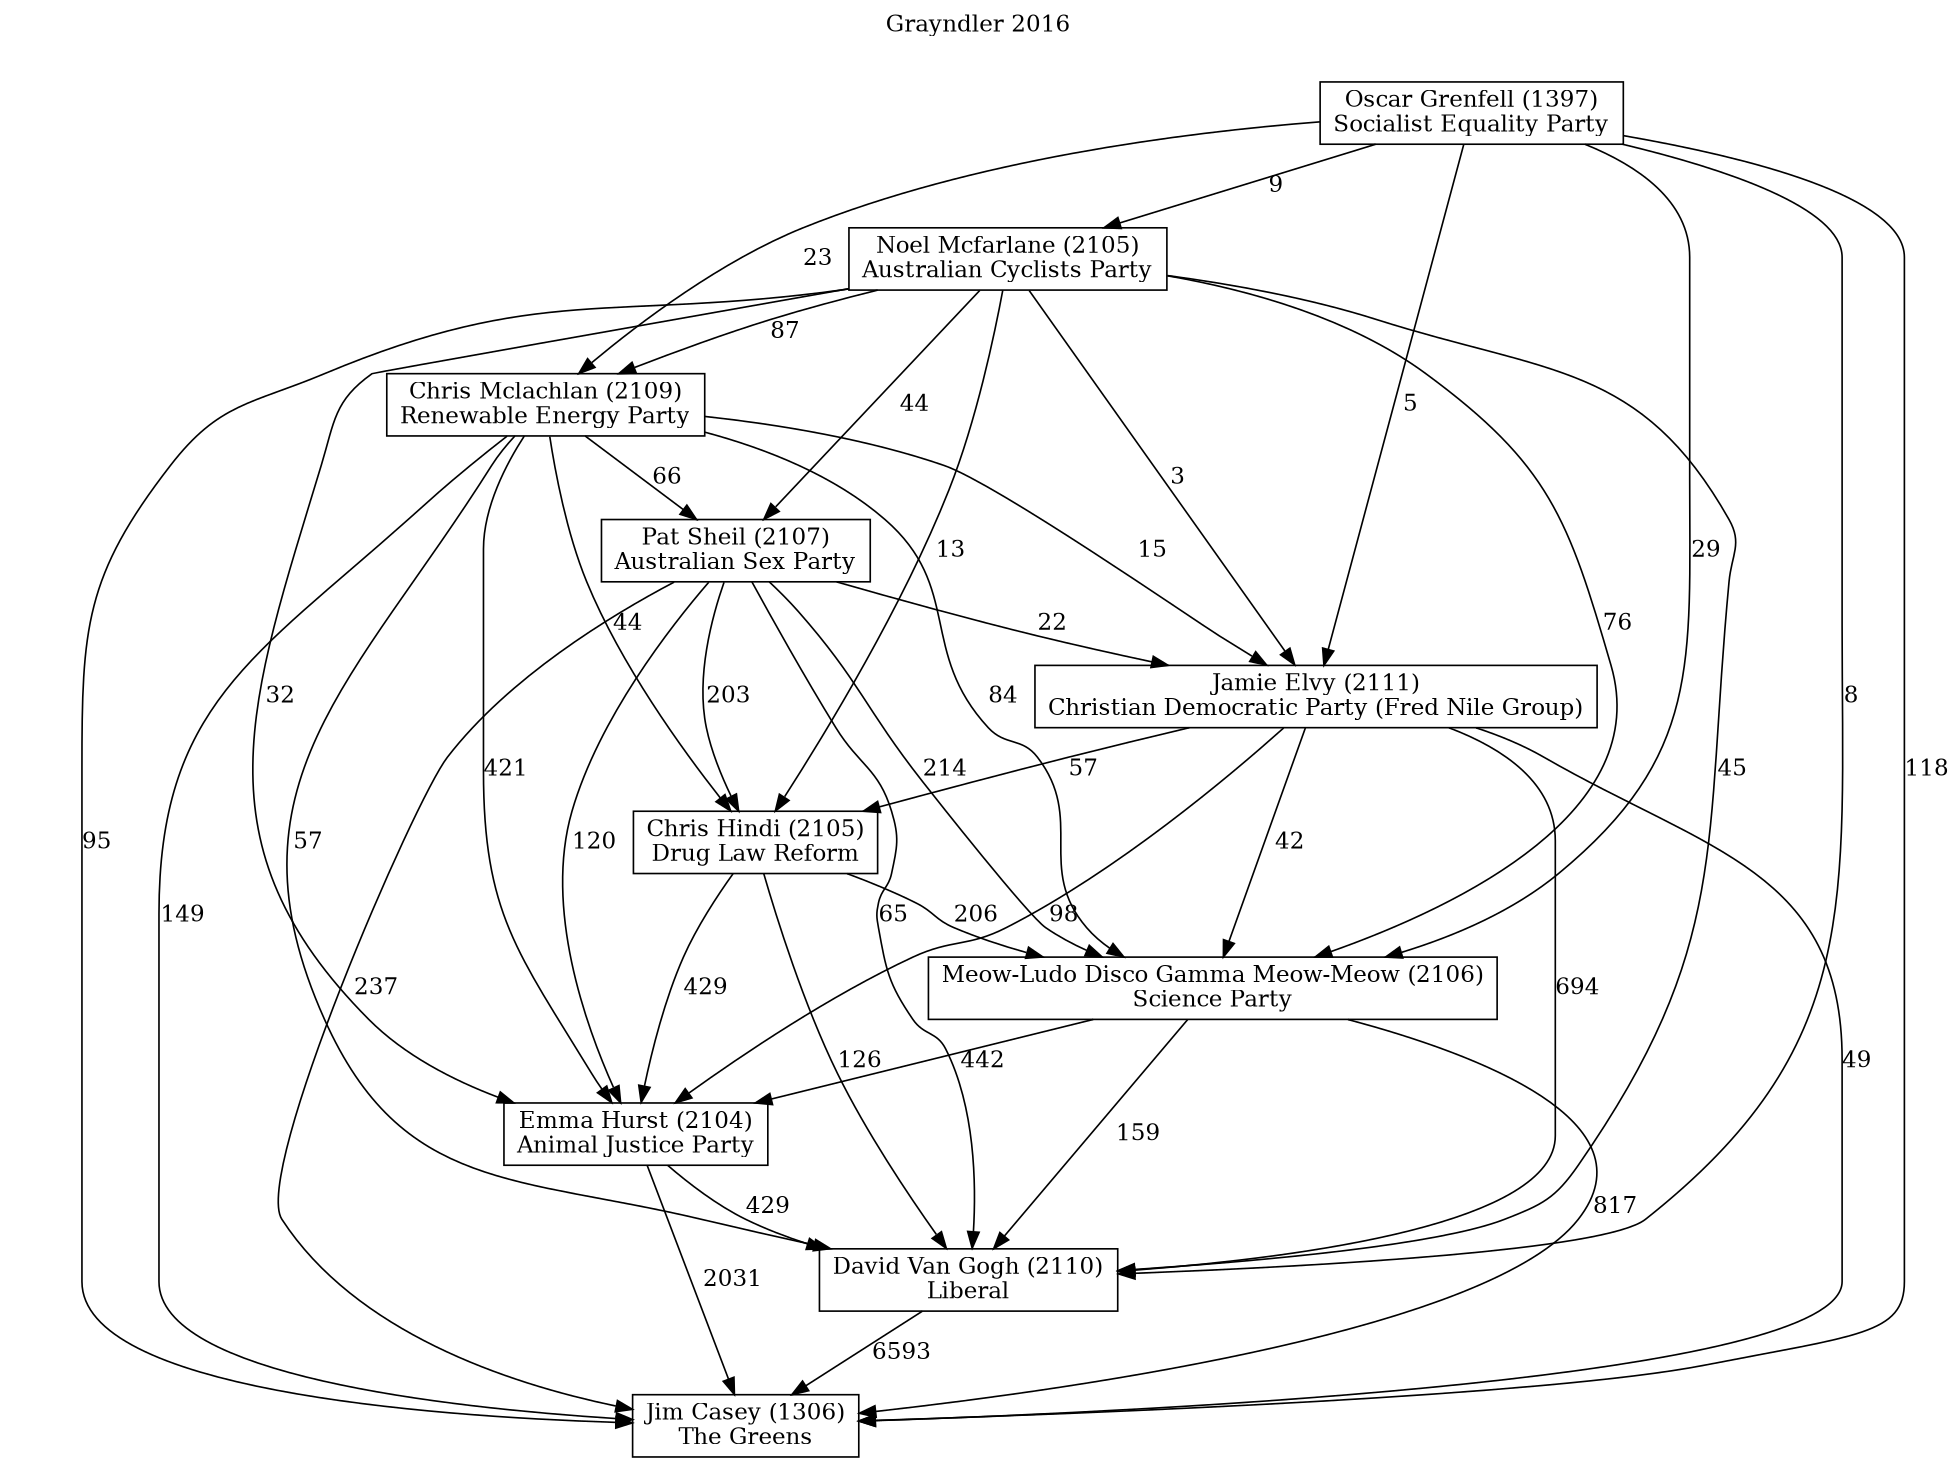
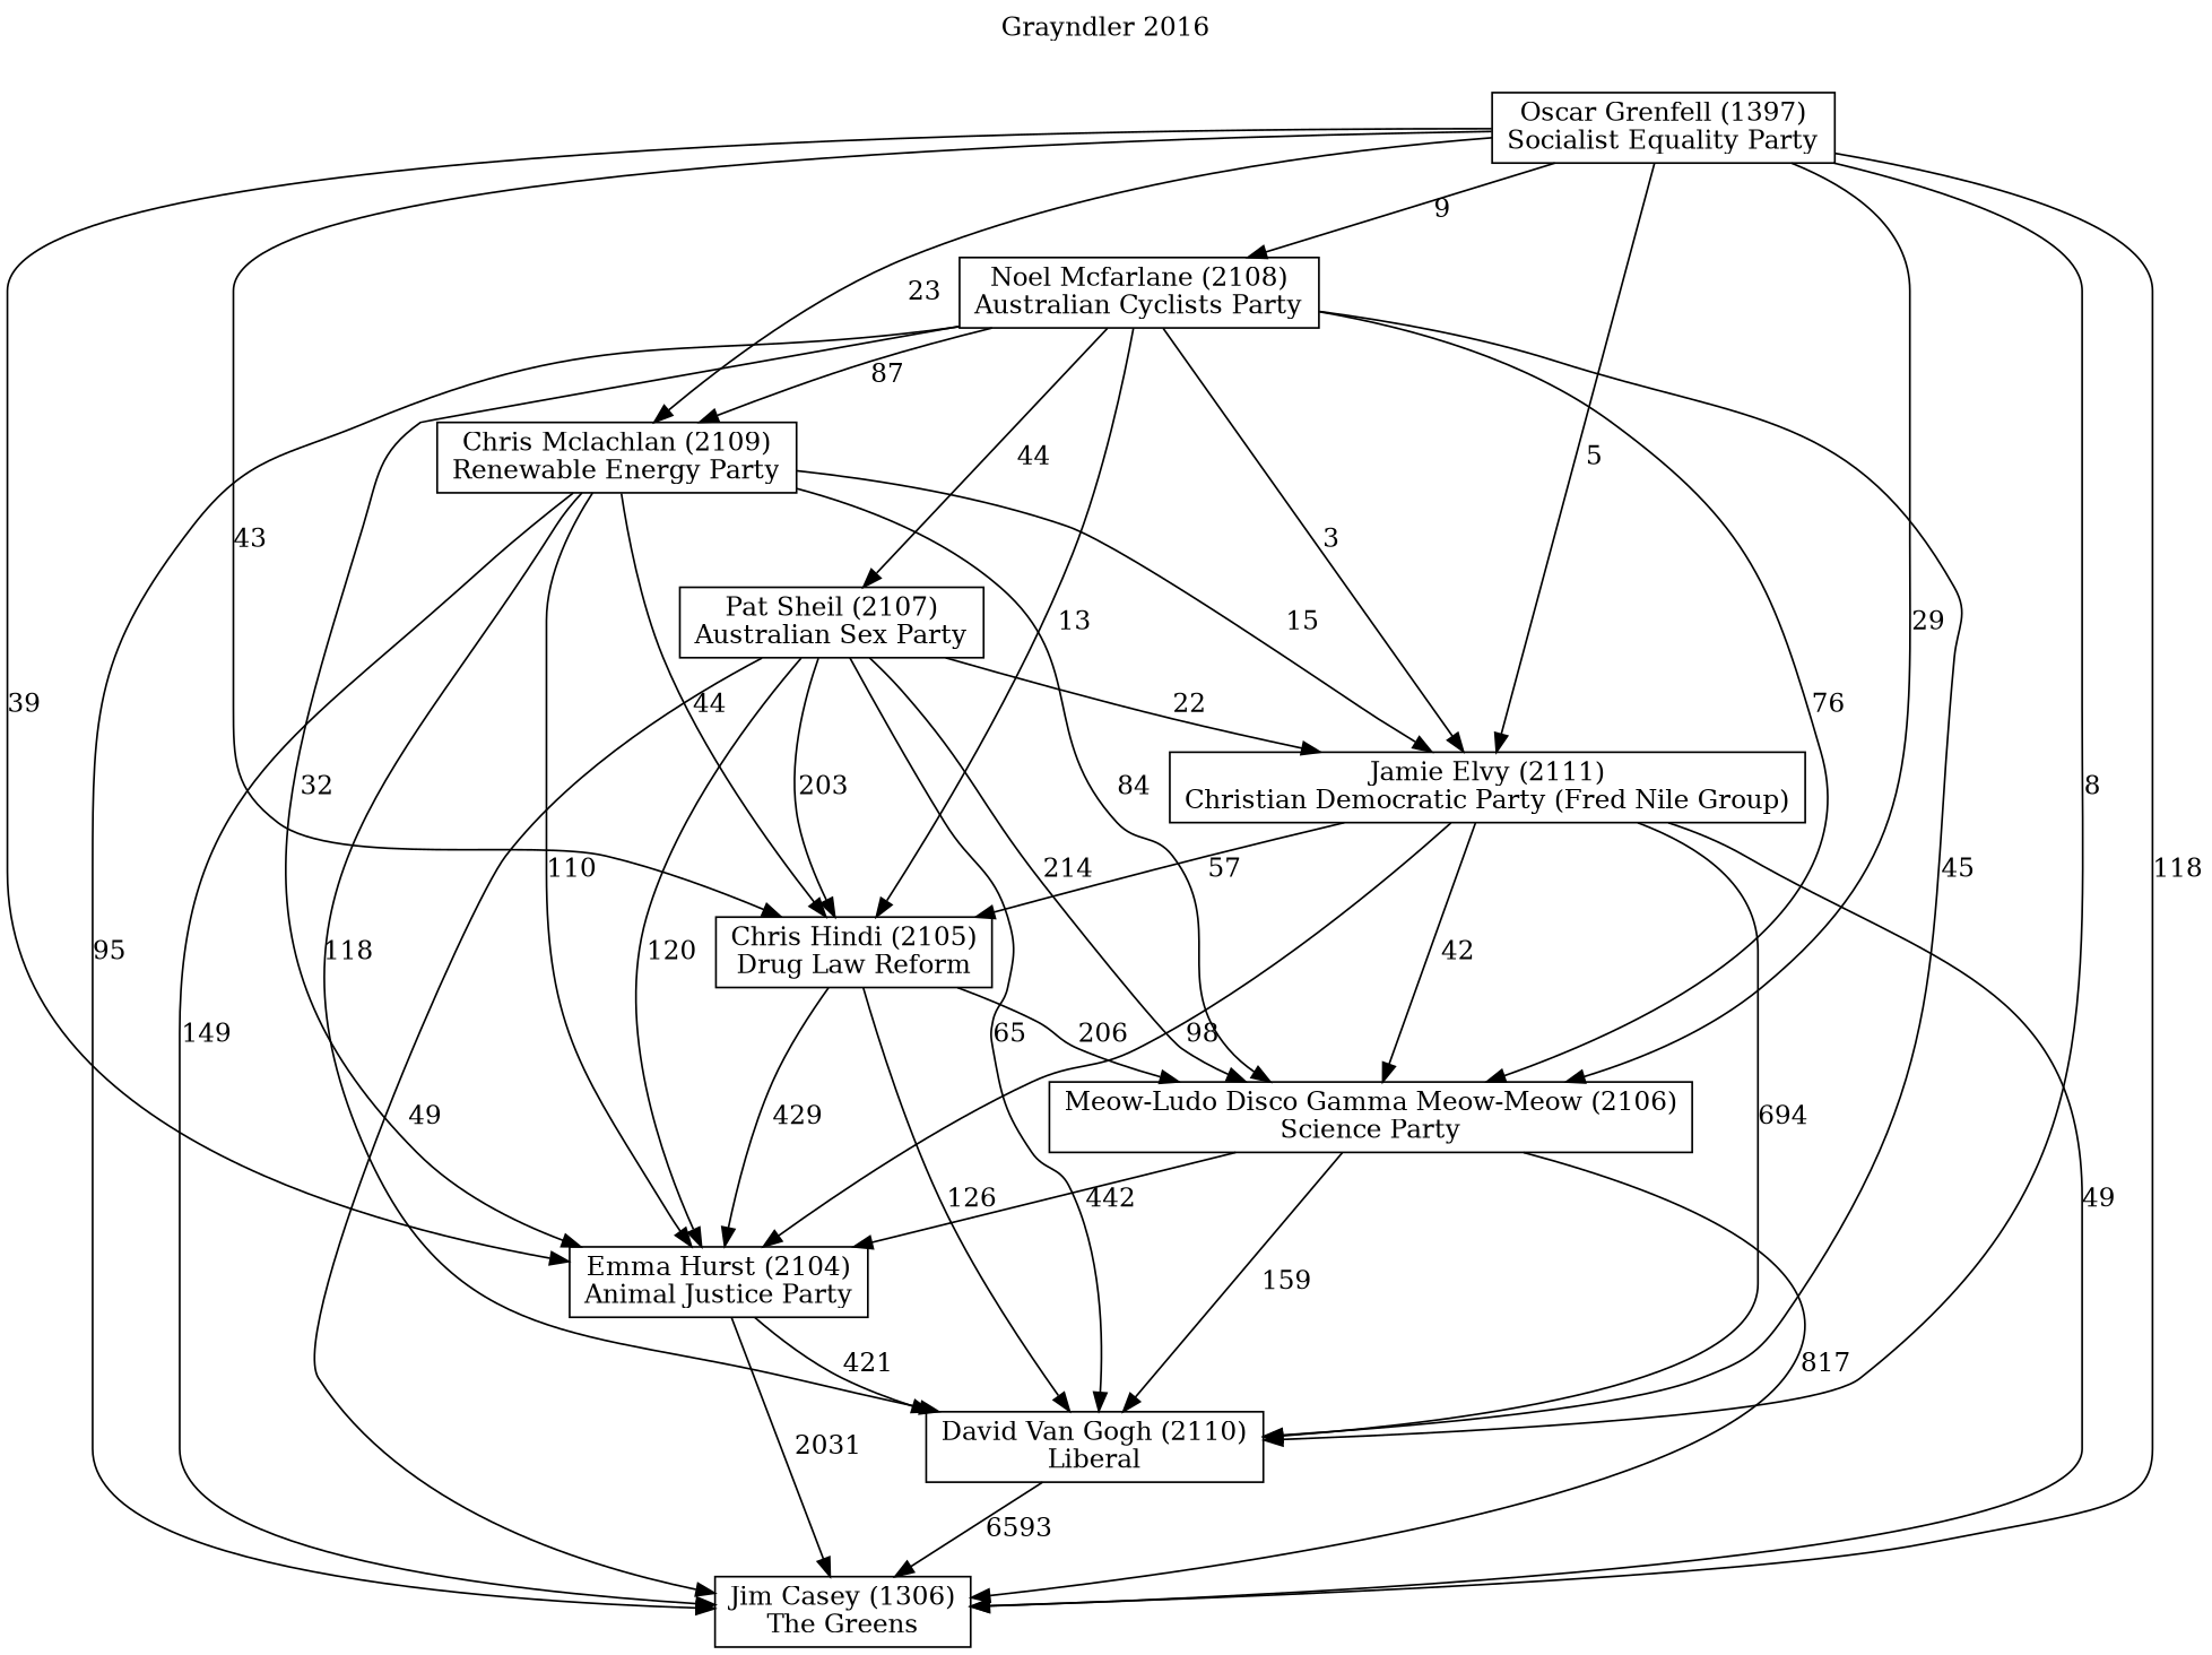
  digraph {
    label="Grayndler 2016"
    labelloc=t
    mclimit=10
    node [shape=box]
-   n1 [label="Noel Mcfarlane (2105)\nAustralian Cyclists Party"]
+   n1 [label="Noel Mcfarlane (2108)\nAustralian Cyclists Party"]
    n2 [label="Emma Hurst (2104)\nAnimal Justice Party"]
    n3 [label="Jamie Elvy (2111)\nChristian Democratic Party (Fred Nile Group)"]
    n4 [label="Pat Sheil (2107)\nAustralian Sex Party"]
    n5 [label="Chris Hindi (2105)\nDrug Law Reform"]
    n6 [label="David Van Gogh (2110)\nLiberal"]
    n7 [label="Meow-Ludo Disco Gamma Meow-Meow (2106)\nScience Party"]
    n8 [label="Jim Casey (1306)\nThe Greens"]
    n9 [label="Chris Mclachlan (2109)\nRenewable Energy Party"]
    n10 [label="Oscar Grenfell (1397)\nSocialist Equality Party"]
    n1 -> n2 [label=32]
    n1 -> n3 [label=3]
    n1 -> n4 [label=44]
    n1 -> n5 [label=13]
    n1 -> n6 [label=45]
    n1 -> n7 [label=76]
    n1 -> n8 [label=95]
    n1 -> n9 [label=87]
-   n2 -> n6 [label=429]
+   n2 -> n6 [label=421]
    n2 -> n8 [label=2031]
    n3 -> n2 [label=98]
    n3 -> n5 [label=57]
    n3 -> n6 [label=694]
    n3 -> n7 [label=42]
    n3 -> n8 [label=49]
    n4 -> n2 [label=120]
    n4 -> n3 [label=22]
    n4 -> n5 [label=203]
    n4 -> n6 [label=65]
    n4 -> n7 [label=214]
-   n4 -> n8 [label=237]
+   n4 -> n8 [label=49]
    n5 -> n2 [label=429]
    n5 -> n6 [label=126]
    n5 -> n7 [label=206]
    n6 -> n8 [label=6593]
    n7 -> n2 [label=442]
    n7 -> n6 [label=159]
    n7 -> n8 [label=817]
-   n9 -> n2 [label=421]
+   n9 -> n2 [label=110]
    n9 -> n3 [label=15]
-   n9 -> n4 [label=66]
    n9 -> n5 [label=44]
-   n9 -> n6 [label=57]
+   n9 -> n6 [label=118]
    n9 -> n7 [label=84]
    n9 -> n8 [label=149]
    n10 -> n1 [label=9]
+   n10 -> n2 [label=39]
    n10 -> n3 [label=5]
+   n10 -> n5 [label=43]
    n10 -> n6 [label=8]
    n10 -> n7 [label=29]
    n10 -> n8 [label=118]
    n10 -> n9 [label=23]
  }
